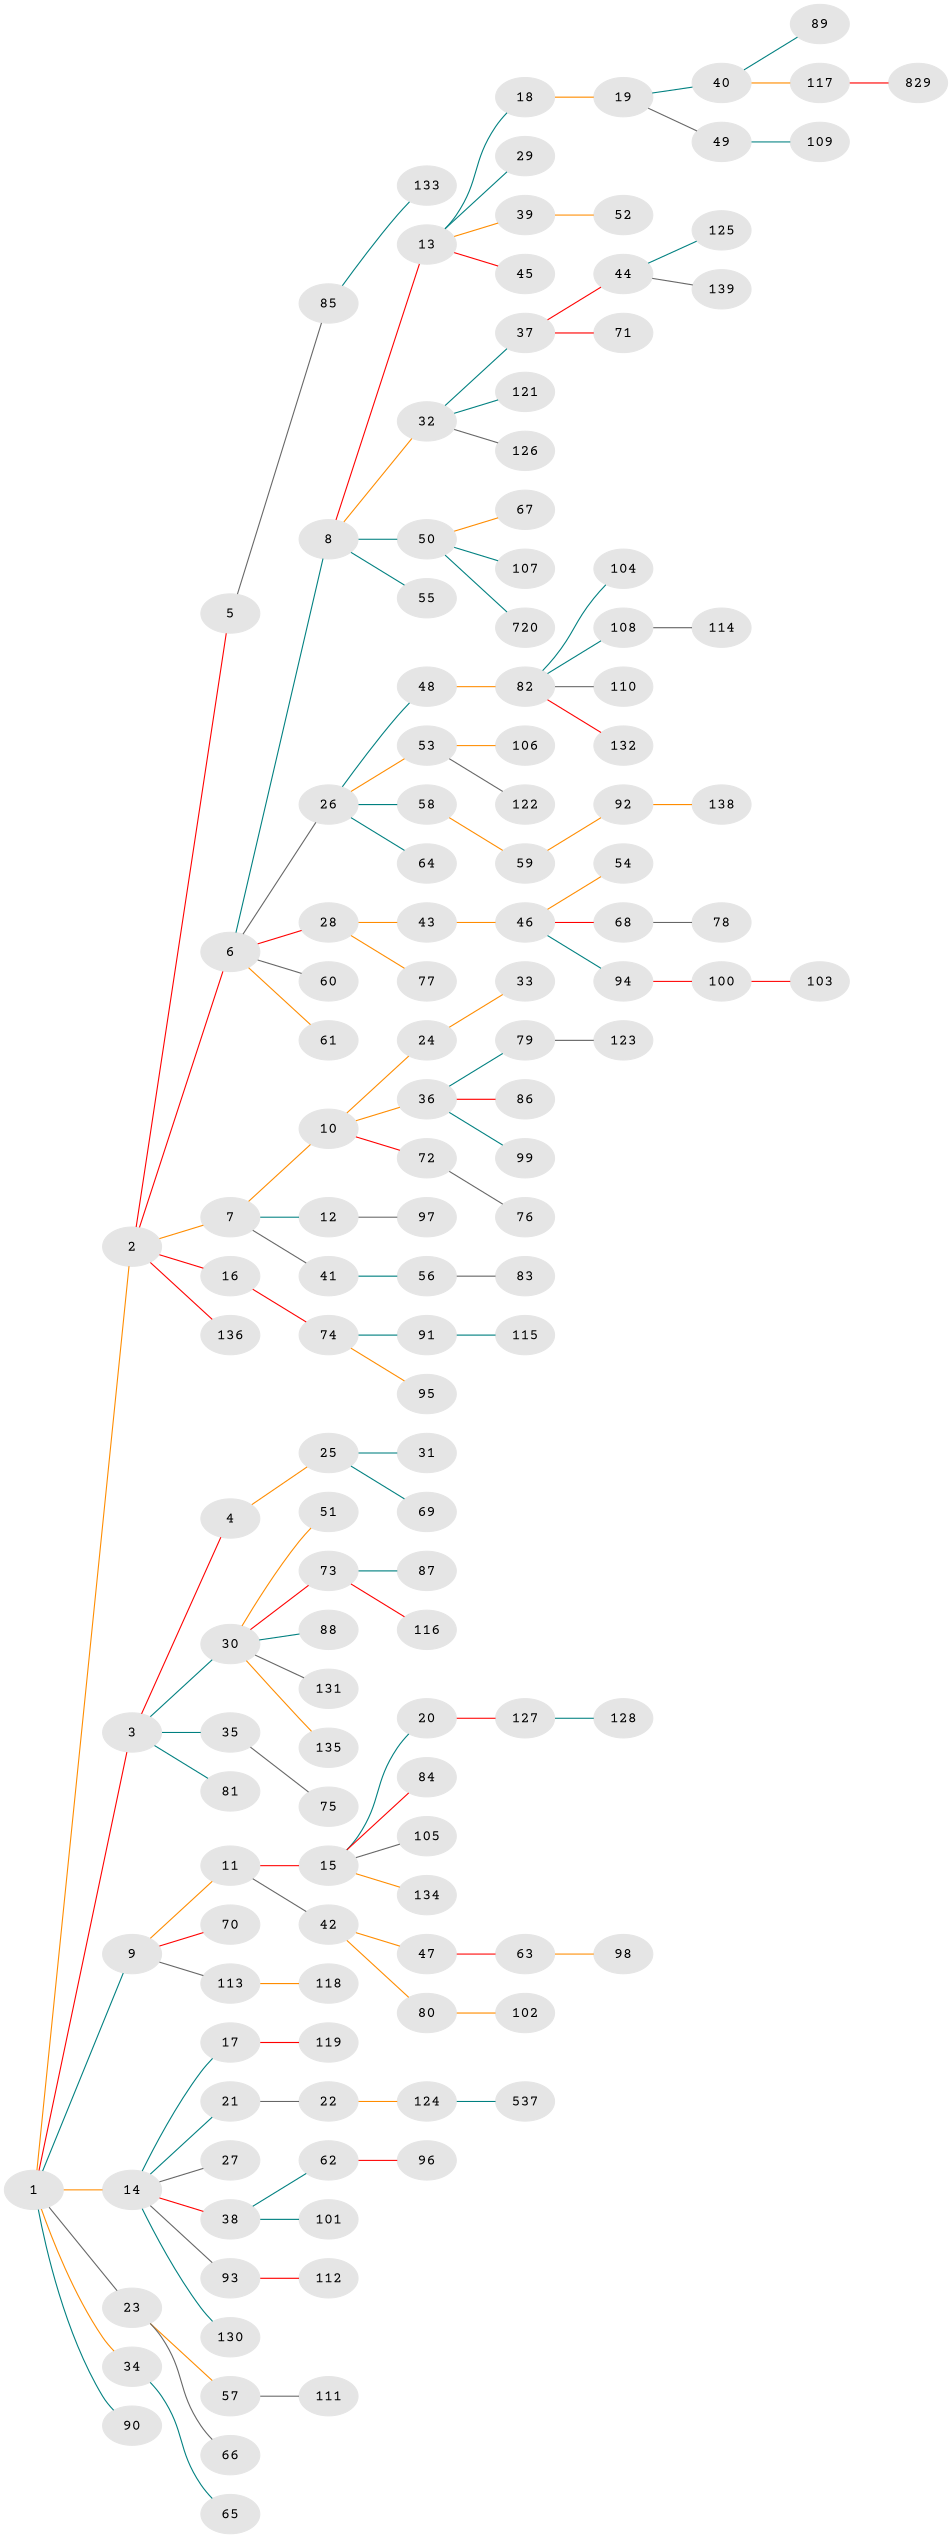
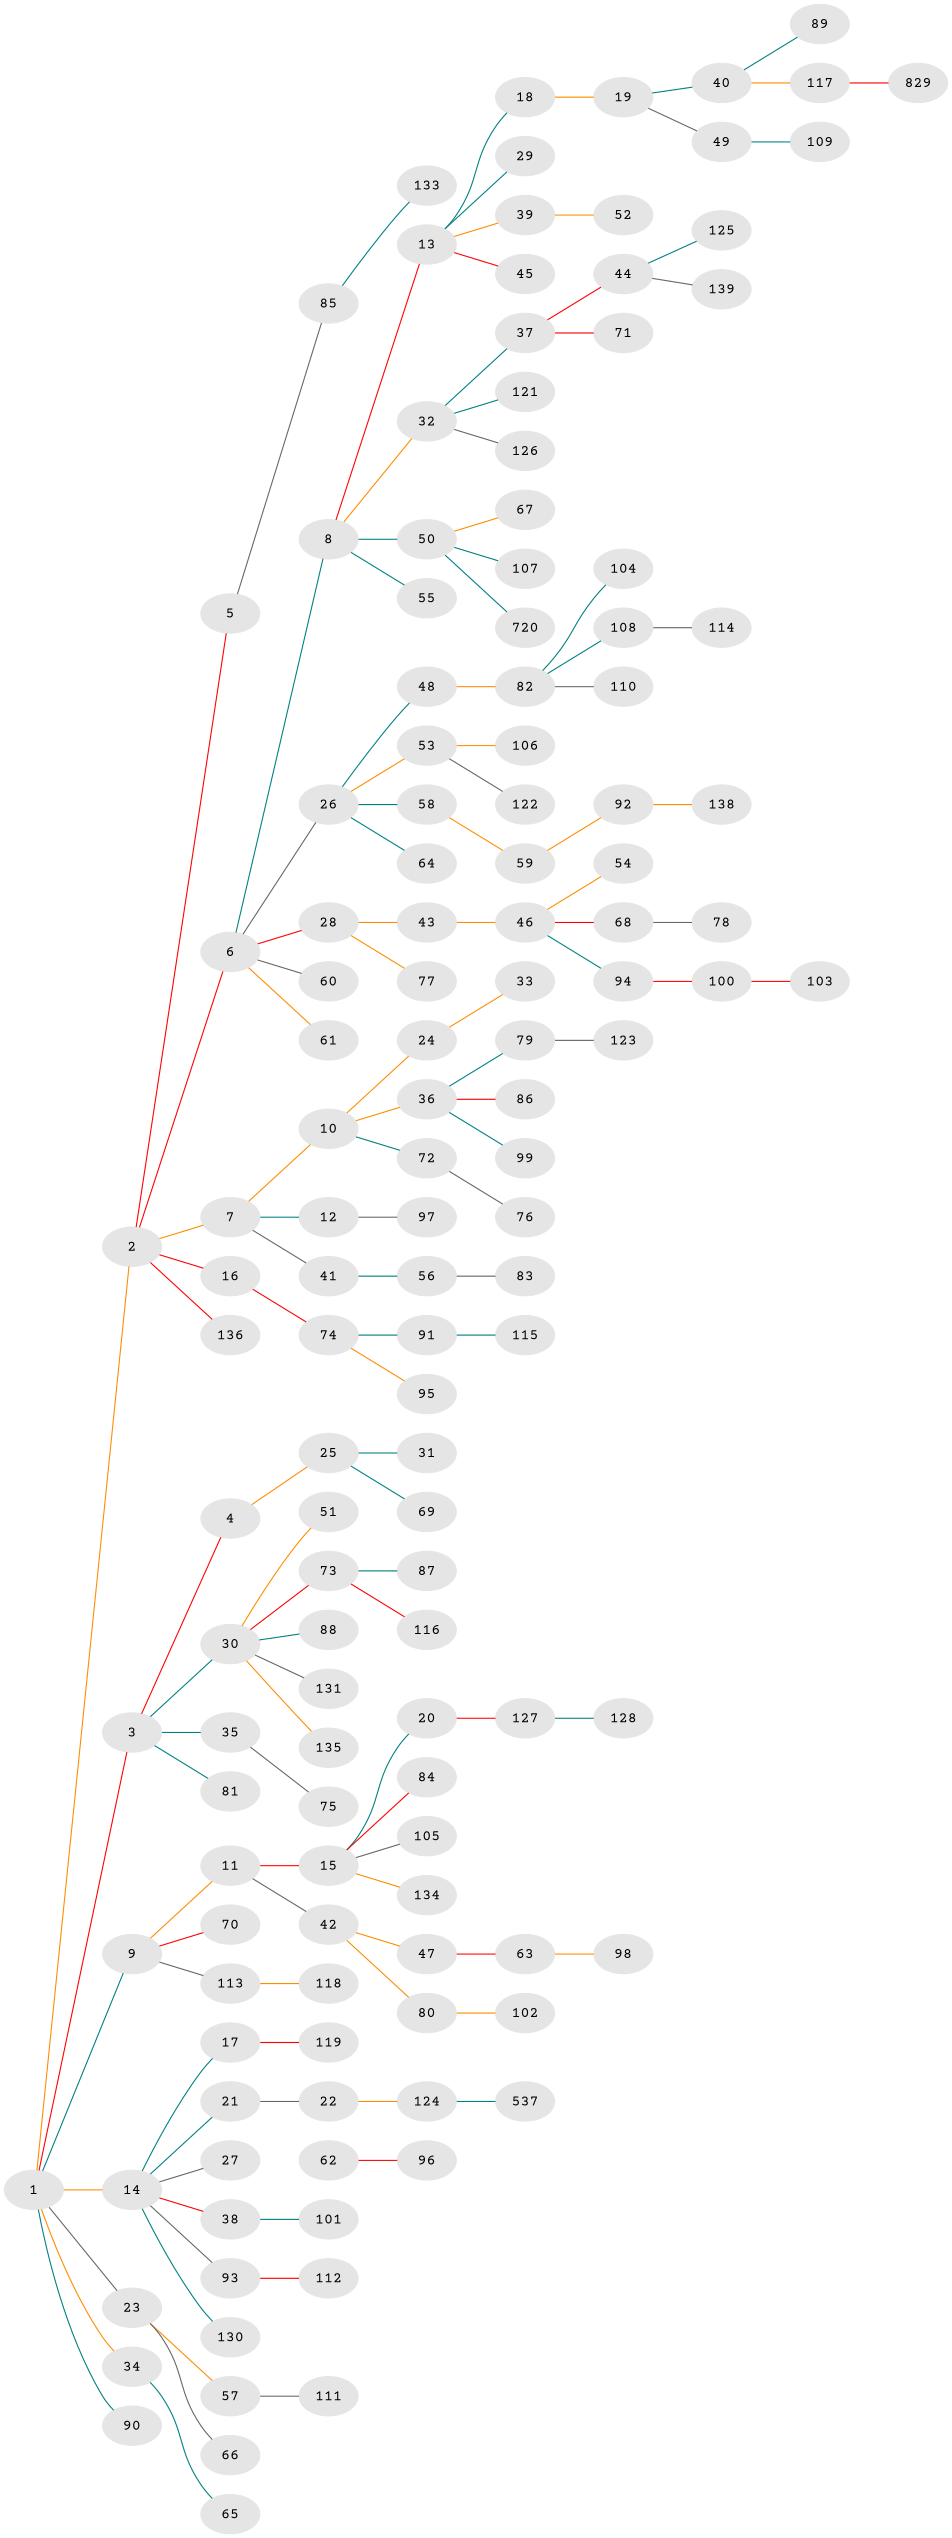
  graph {
    fontname="Courier Prime"
    rankdir=LR
    node [color=gray90 fontname="Courier Prime" style=filled]
    edge [color=teal fontname="Courier Prime"]
    1
    2
    3
    9
    14
    23
    34
    90
    5
    6
    7
    16
    136
    4
    30
    35
    81
    11
    70
    113
    17
    21
    27
    38
    93
    130
    57
    66
    65
    85
    8
    26
    28
    60
    61
    10
    12
    41
    74
    25
    51
    73
    88
    131
    135
    75
    31
    69
    133
    13
    32
    50
    55
    48
    53
    58
    64
    43
    77
    24
    36
    72
    97
    56
    18
    29
    39
    45
    37
    121
    126
    67
    107
    n74 [label=720]
    15
    42
    118
    33
    79
    86
    99
    76
    20
    84
    105
    134
    47
    80
    19
    52
    119
    22
    62
    101
    112
    127
    91
    95
    40
    49
    89
    117
    109
    128
    124
    n106 [label=537]
    111
    82
    106
    122
    59
    46
    87
    116
    44
    71
    123
    125
    139
    96
    n121 [label=829]
    83
    63
    102
    54
    68
    94
    78
    100
    98
    104
    108
    110
-   132
    92
    138
    115
    114
    103
    1 -- 2 [color=darkorange]
    1 -- 3 [color=red]
    1 -- 9
    1 -- 14 [color=darkorange]
    1 -- 23 [color=gray40]
    1 -- 34 [color=darkorange]
    1 -- 90
    2 -- 5 [color=red]
    2 -- 6 [color=red]
    2 -- 7 [color=darkorange]
    2 -- 16 [color=red]
    2 -- 136 [color=red]
    3 -- 4 [color=red]
    3 -- 30
    3 -- 35
    3 -- 81
    9 -- 11 [color=darkorange]
    9 -- 70 [color=red]
    9 -- 113 [color=gray40]
    14 -- 17
    14 -- 21
    14 -- 27 [color=gray40]
    14 -- 38 [color=red]
    14 -- 93 [color=gray40]
    14 -- 130
    23 -- 57 [color=darkorange]
    23 -- 66 [color=gray40]
    34 -- 65
    5 -- 85 [color=gray40]
    6 -- 8
    6 -- 26 [color=gray40]
    6 -- 28 [color=red]
    6 -- 60 [color=gray40]
    6 -- 61 [color=darkorange]
    7 -- 10 [color=darkorange]
    7 -- 12
    7 -- 41 [color=gray40]
    16 -- 74 [color=red]
    4 -- 25 [color=darkorange]
    30 -- 51 [color=darkorange]
    30 -- 73 [color=red]
    30 -- 88
    30 -- 131 [color=gray40]
    30 -- 135 [color=darkorange]
    35 -- 75 [color=gray40]
    11 -- 15 [color=red]
    11 -- 42 [color=gray40]
    113 -- 118 [color=darkorange]
    17 -- 119 [color=red]
    21 -- 22 [color=gray40]
-   38 -- 62
    38 -- 101
    93 -- 112 [color=red]
    57 -- 111 [color=gray40]
    85 -- 133
    8 -- 13 [color=red]
    8 -- 32 [color=darkorange]
    8 -- 50
    8 -- 55
    26 -- 48
    26 -- 53 [color=darkorange]
    26 -- 58
    26 -- 64
    28 -- 43 [color=darkorange]
    28 -- 77 [color=darkorange]
    10 -- 24 [color=darkorange]
    10 -- 36 [color=darkorange]
-   10 -- 72 [color=red]
+   10 -- 72
    12 -- 97 [color=gray40]
    41 -- 56
    74 -- 91
    74 -- 95 [color=darkorange]
    25 -- 31
    25 -- 69
    73 -- 87
    73 -- 116 [color=red]
    13 -- 18
    13 -- 29
    13 -- 39 [color=darkorange]
    13 -- 45 [color=red]
    32 -- 37
    32 -- 121
    32 -- 126 [color=gray40]
    50 -- 67 [color=darkorange]
    50 -- 107
    50 -- n74
    48 -- 82 [color=darkorange]
    53 -- 106 [color=darkorange]
    53 -- 122 [color=gray40]
    58 -- 59 [color=darkorange]
    43 -- 46 [color=darkorange]
    24 -- 33 [color=darkorange]
    36 -- 79
    36 -- 86 [color=red]
    36 -- 99
    72 -- 76 [color=gray40]
    56 -- 83 [color=gray40]
    18 -- 19 [color=darkorange]
    39 -- 52 [color=darkorange]
    37 -- 44 [color=red]
    37 -- 71 [color=red]
    15 -- 20
    15 -- 84 [color=red]
    15 -- 105 [color=gray40]
    15 -- 134 [color=darkorange]
    42 -- 47 [color=darkorange]
    42 -- 80 [color=darkorange]
    79 -- 123 [color=gray40]
    20 -- 127 [color=red]
    47 -- 63 [color=red]
    80 -- 102 [color=darkorange]
    19 -- 40
    19 -- 49 [color=gray40]
    22 -- 124 [color=darkorange]
    62 -- 96 [color=red]
    127 -- 128
    91 -- 115
    40 -- 89
    40 -- 117 [color=darkorange]
    49 -- 109
    117 -- n121 [color=red]
    124 -- n106
    82 -- 104
    82 -- 108
    82 -- 110 [color=gray40]
-   82 -- 132 [color=red]
    59 -- 92 [color=darkorange]
    46 -- 54 [color=darkorange]
    46 -- 68 [color=red]
    46 -- 94
    44 -- 125
    44 -- 139 [color=gray40]
    63 -- 98 [color=darkorange]
    68 -- 78 [color=gray40]
    94 -- 100 [color=red]
    100 -- 103 [color=red]
    108 -- 114 [color=gray40]
    92 -- 138 [color=darkorange]
  }
